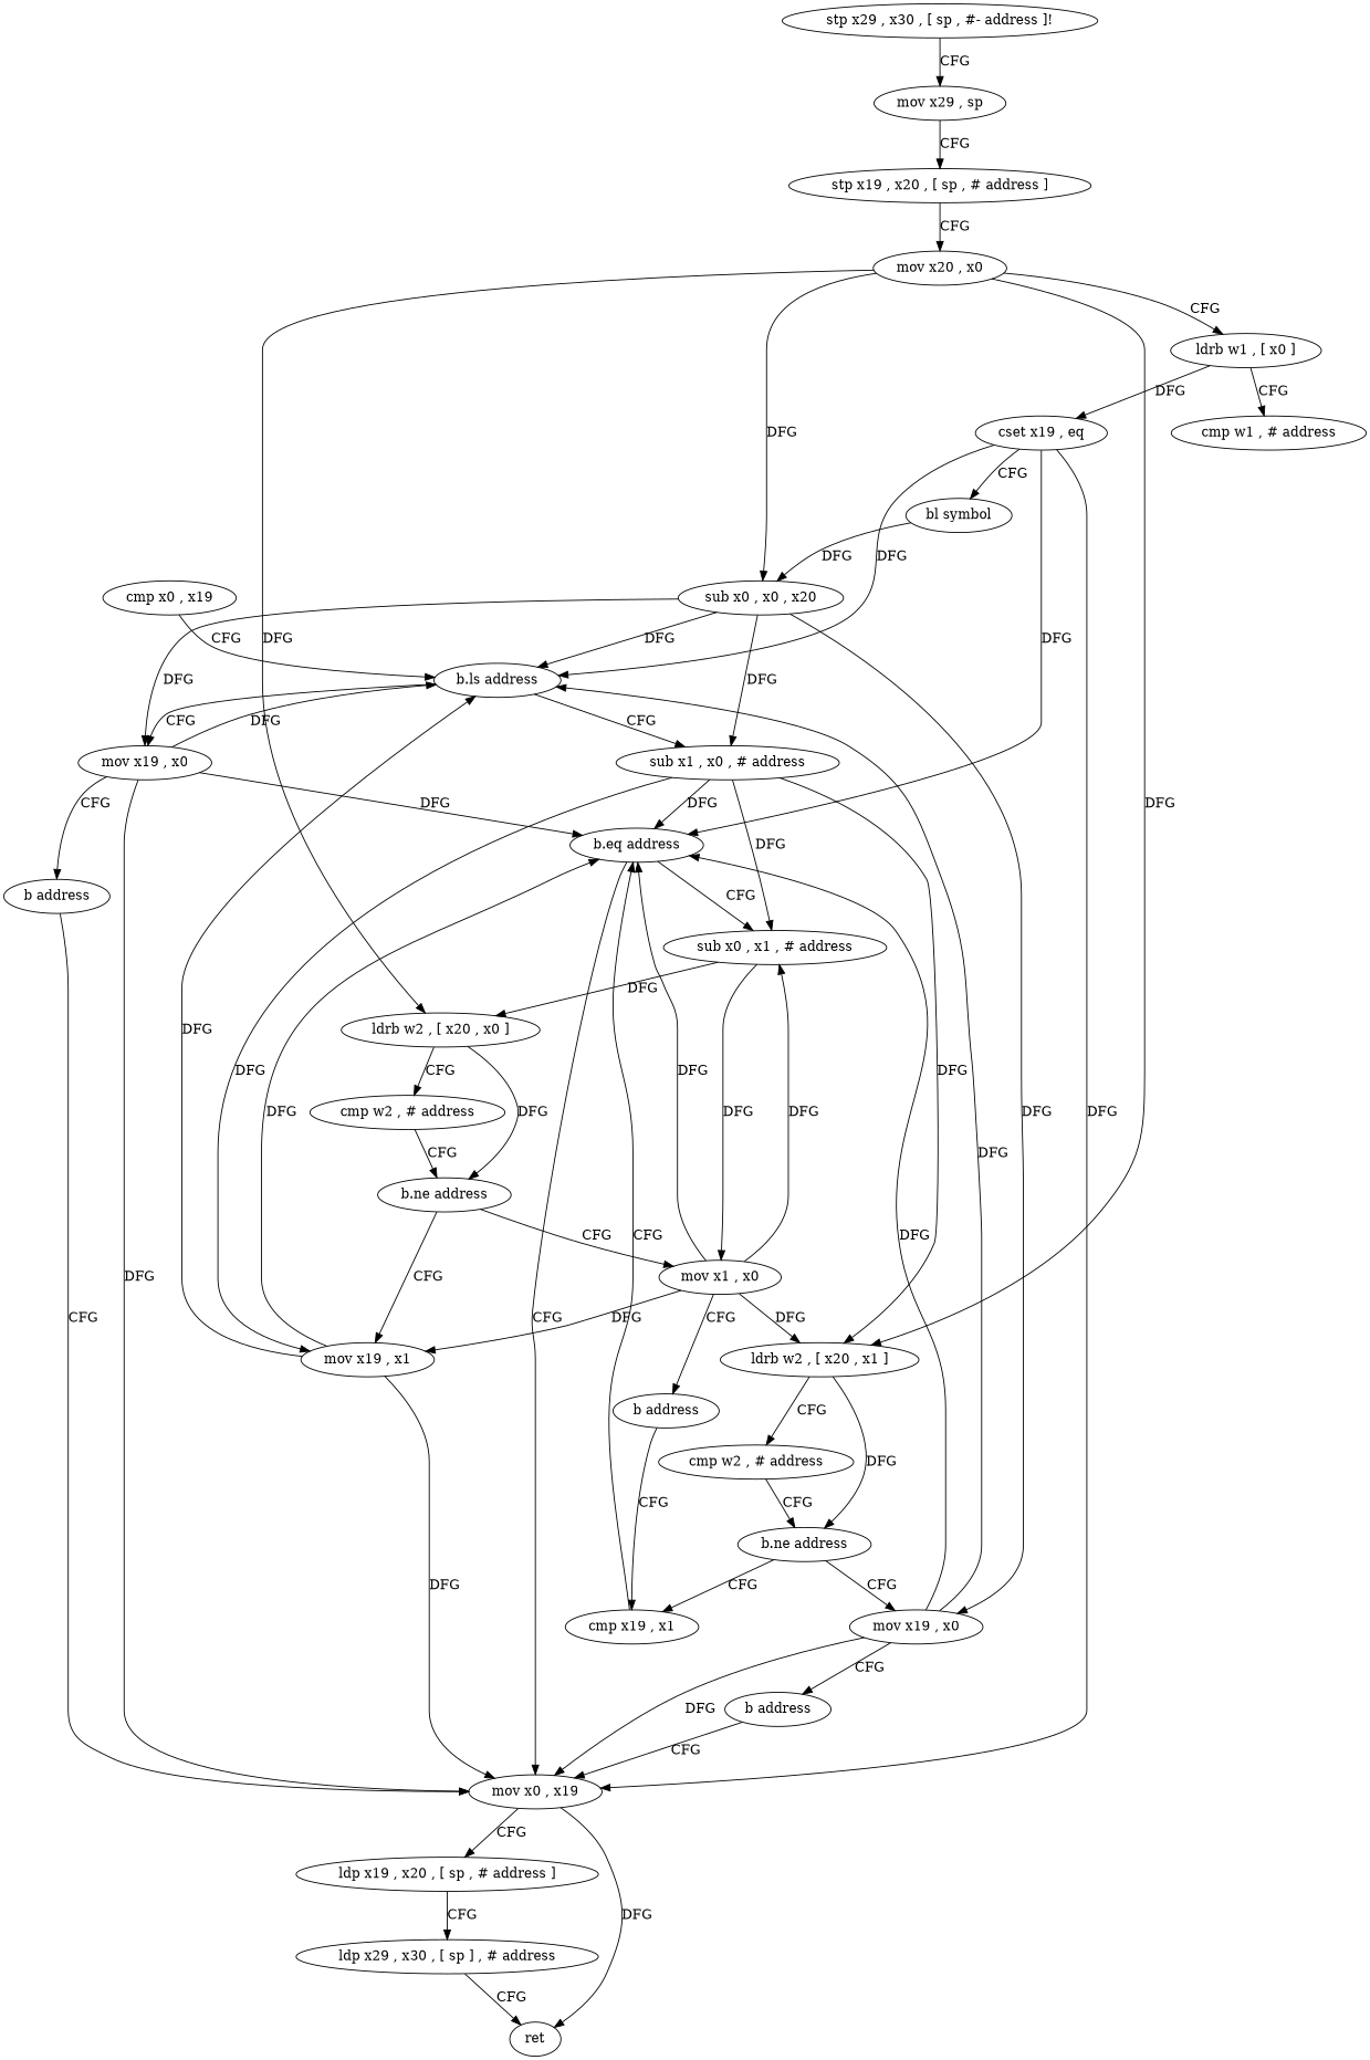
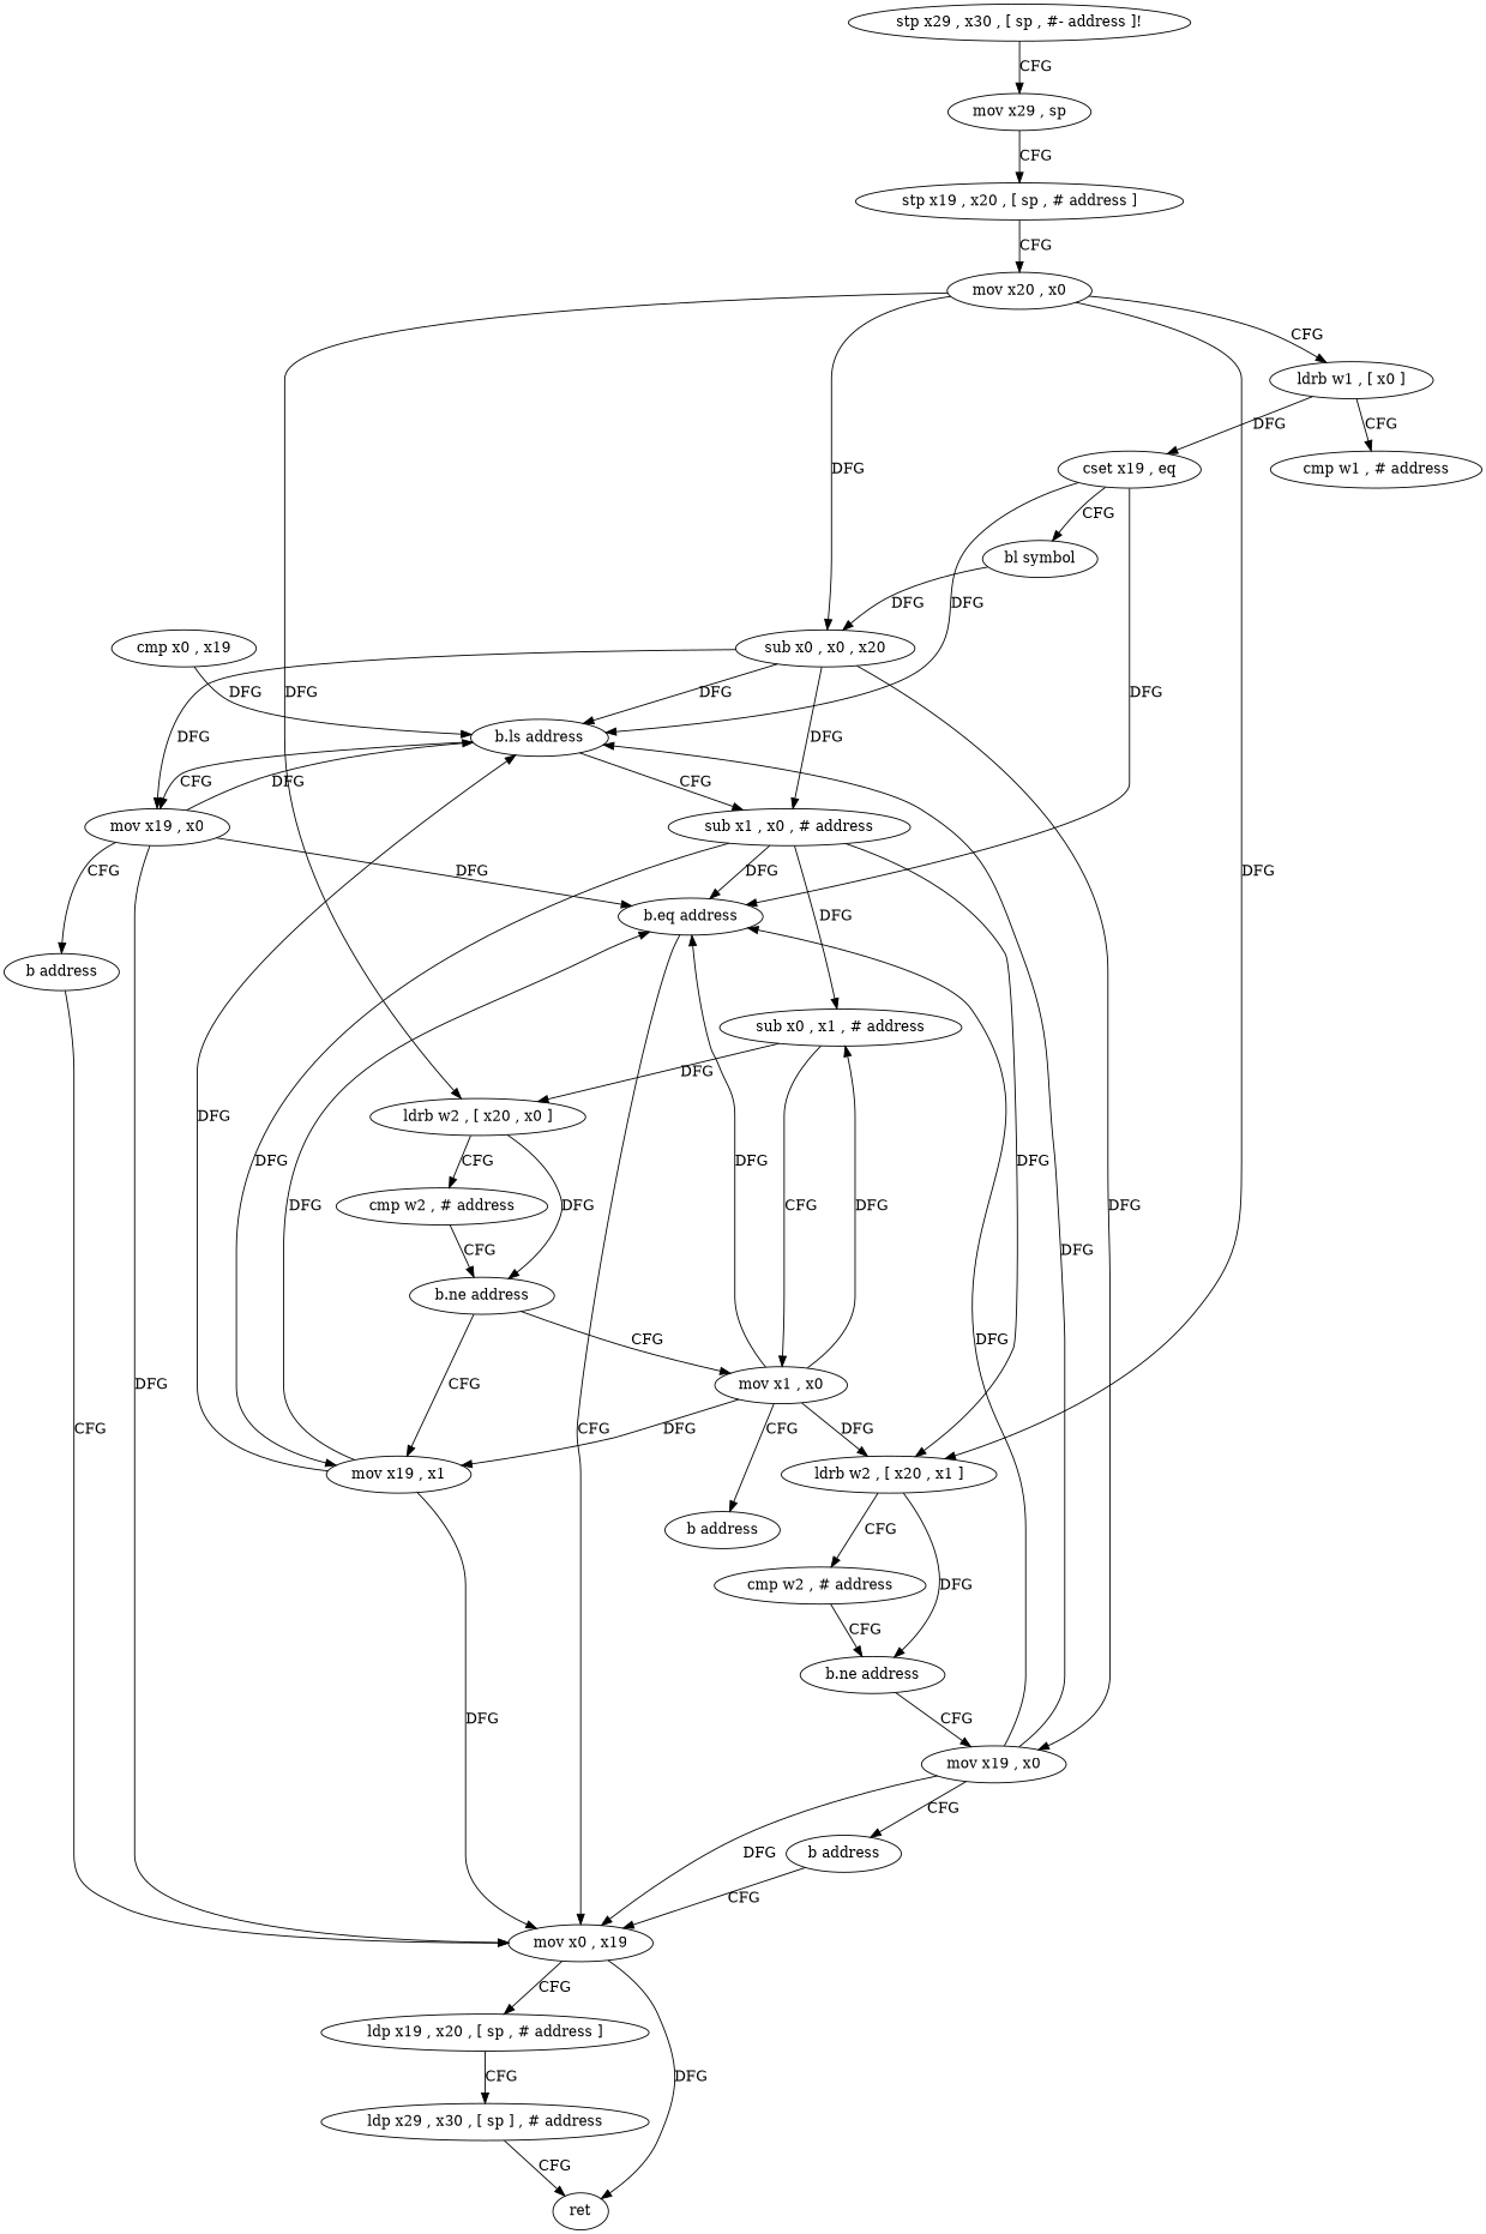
  digraph {
    n1 [label="stp x29 , x30 , [ sp , #- address ]!"]
    n2 [label="mov x29 , sp"]
    n3 [label="stp x19 , x20 , [ sp , # address ]"]
    n4 [label="mov x20 , x0"]
    n5 [label="ldrb w1 , [ x0 ]"]
    n6 [label="sub x0 , x0 , x20"]
    n7 [label="ldrb w2 , [ x20 , x1 ]"]
    n8 [label="ldrb w2 , [ x20 , x0 ]"]
    n9 [label="cmp w1 , # address"]
    n10 [label="cset x19 , eq"]
    n11 [label="b.ls address"]
    n12 [label="mov x19 , x0"]
    n13 [label="sub x1 , x0 , # address"]
    n14 [label="mov x19 , x0"]
    n15 [label="cmp w2 , # address"]
    n16 [label="b.ne address"]
    n17 [label="cmp w2 , # address"]
    n18 [label="b.ne address"]
    n19 [label="bl symbol"]
    n20 [label="mov x0 , x19"]
    n21 [label="b.eq address"]
    n22 [label="ldp x19 , x20 , [ sp , # address ]"]
    n23 [label=ret]
    n24 [label="sub x0 , x1 , # address"]
    n25 [label="cmp x0 , x19"]
    n26 [label="b address"]
    n27 [label="mov x19 , x1"]
    n28 [label="b address"]
    n29 [label="mov x1 , x0"]
    n30 [label="ldp x29 , x30 , [ sp ] , # address"]
-   n31 [label="cmp x19 , x1"]
    n32 [label="b address"]
    n1 -> n2 [label=CFG]
    n2 -> n3 [label=CFG]
    n3 -> n4 [label=CFG]
    n4 -> n5 [label=CFG]
    n4 -> n6 [label=DFG]
    n4 -> n7 [label=DFG]
    n4 -> n8 [label=DFG]
    n5 -> n9 [label=CFG]
    n5 -> n10 [label=DFG]
    n6 -> n11 [label=DFG]
    n6 -> n12 [label=DFG]
    n6 -> n13 [label=DFG]
    n6 -> n14 [label=DFG]
    n7 -> n15 [label=CFG]
    n7 -> n16 [label=DFG]
    n8 -> n17 [label=CFG]
    n8 -> n18 [label=DFG]
    n10 -> n11 [label=DFG]
    n10 -> n19 [label=CFG]
-   n10 -> n20 [label=DFG]
    n10 -> n21 [label=DFG]
    n11 -> n12 [label=CFG]
    n11 -> n13 [label=CFG]
    n12 -> n11 [label=DFG]
    n12 -> n20 [label=DFG]
    n12 -> n21 [label=DFG]
    n12 -> n26 [label=CFG]
    n13 -> n7 [label=DFG]
    n13 -> n21 [label=DFG]
    n13 -> n24 [label=DFG]
    n13 -> n27 [label=DFG]
    n14 -> n11 [label=DFG]
    n14 -> n20 [label=DFG]
    n14 -> n21 [label=DFG]
    n14 -> n28 [label=CFG]
    n15 -> n16 [label=CFG]
    n16 -> n14 [label=CFG]
-   n16 -> n31 [label=CFG]
    n17 -> n18 [label=CFG]
    n18 -> n27 [label=CFG]
    n18 -> n29 [label=CFG]
    n19 -> n6 [label=DFG]
    n20 -> n22 [label=CFG]
    n20 -> n23 [label=DFG]
    n21 -> n20 [label=CFG]
-   n21 -> n24 [label=CFG]
    n22 -> n30 [label=CFG]
    n24 -> n8 [label=DFG]
-   n24 -> n29 [label=DFG]
-   n25 -> n11 [label=CFG]
+   n24 -> n29 [label=CFG]
+   n25 -> n11 [label=DFG]
    n26 -> n20 [label=CFG]
    n27 -> n11 [label=DFG]
    n27 -> n20 [label=DFG]
    n27 -> n21 [label=DFG]
    n28 -> n20 [label=CFG]
    n29 -> n7 [label=DFG]
    n29 -> n21 [label=DFG]
    n29 -> n24 [label=DFG]
    n29 -> n27 [label=DFG]
    n29 -> n32 [label=CFG]
    n30 -> n23 [label=CFG]
-   n31 -> n21 [label=CFG]
-   n32 -> n31 [label=CFG]
  }
